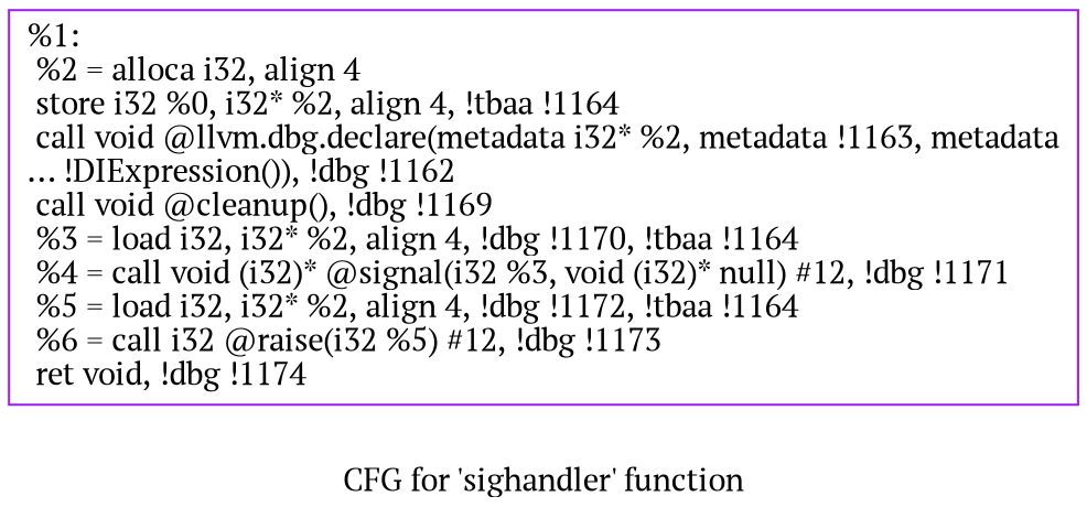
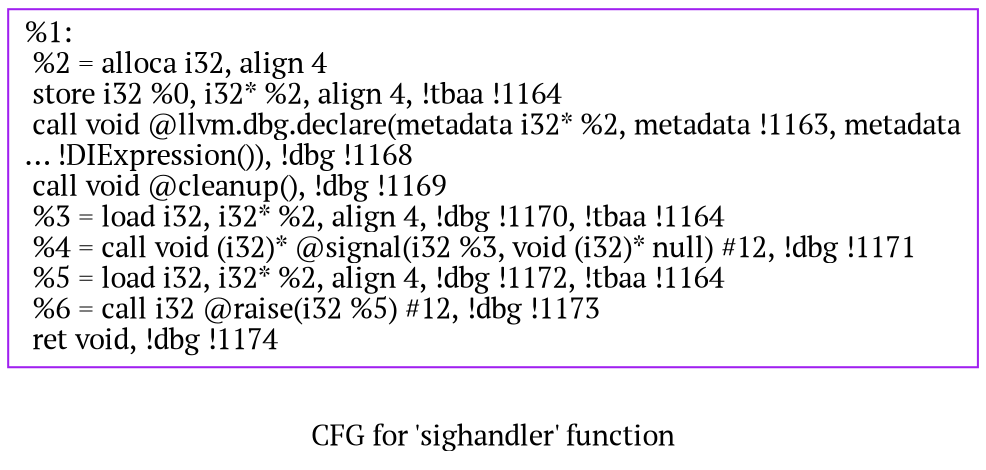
  digraph {
    label="CFG for 'sighandler' function"
    fontname="PT Serif"
-   n1 [label="{%1:\l  %2 = alloca i32, align 4\l  store i32 %0, i32* %2, align 4, !tbaa !1164\l  call void @llvm.dbg.declare(metadata i32* %2, metadata !1163, metadata\l... !DIExpression()), !dbg !1162\l  call void @cleanup(), !dbg !1169\l  %3 = load i32, i32* %2, align 4, !dbg !1170, !tbaa !1164\l  %4 = call void (i32)* @signal(i32 %3, void (i32)* null) #12, !dbg !1171\l  %5 = load i32, i32* %2, align 4, !dbg !1172, !tbaa !1164\l  %6 = call i32 @raise(i32 %5) #12, !dbg !1173\l  ret void, !dbg !1174\l}" shape=record color=purple fontname="PT Serif"]
+   n1 [label="{%1:\l  %2 = alloca i32, align 4\l  store i32 %0, i32* %2, align 4, !tbaa !1164\l  call void @llvm.dbg.declare(metadata i32* %2, metadata !1163, metadata\l... !DIExpression()), !dbg !1168\l  call void @cleanup(), !dbg !1169\l  %3 = load i32, i32* %2, align 4, !dbg !1170, !tbaa !1164\l  %4 = call void (i32)* @signal(i32 %3, void (i32)* null) #12, !dbg !1171\l  %5 = load i32, i32* %2, align 4, !dbg !1172, !tbaa !1164\l  %6 = call i32 @raise(i32 %5) #12, !dbg !1173\l  ret void, !dbg !1174\l}" shape=record color=purple fontname="PT Serif"]
  }
